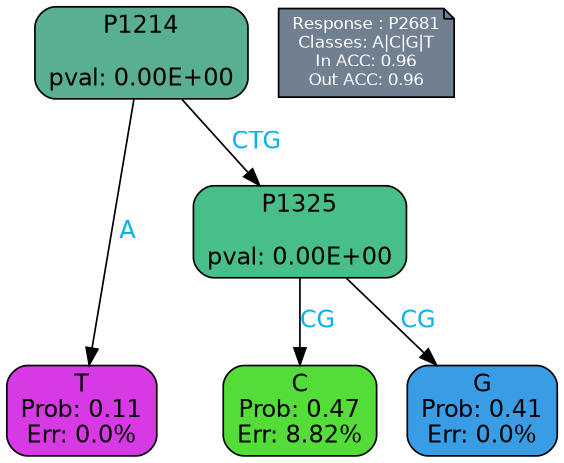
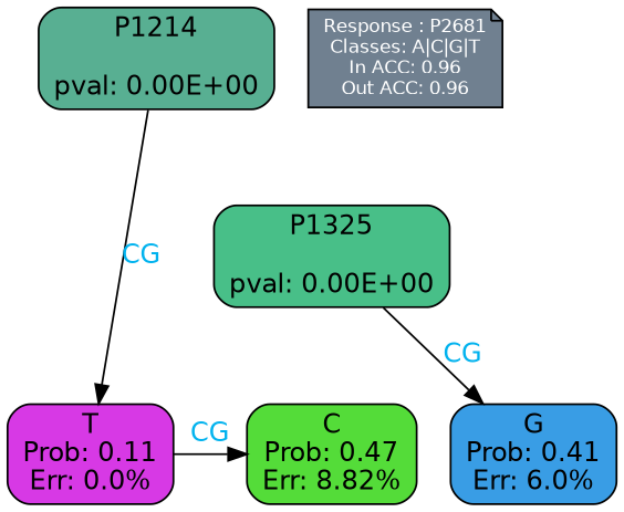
  digraph {
    ranksep=equally
    splines=polylines
    node [color=black fontname=helvetica shape=box style="filled, rounded"]
    edge [fontcolor=deepskyblue2 fontname=helvetica]
    n1 [fillcolor="#d739e5" label="T\nProb: 0.11\nErr: 0.0%"]
-   n2 [fillcolor="#399de5" label="G\nProb: 0.41\nErr: 0.0%"]
+   n2 [fillcolor="#399de5" label="G\nProb: 0.41\nErr: 6.0%"]
    n3 [fillcolor="#54dc39" label="C\nProb: 0.47\nErr: 8.82%"]
    n4 [align=left fillcolor=slategray fontcolor=white fontsize=10 label="Response : P2681\nClasses: A|C|G|T\nIn ACC: 0.96\nOut ACC: 0.96\n" shape=note style=filled]
    n5 [fillcolor="#58af92" label="P1214\n\npval: 0.00E+00"]
    n6 [fillcolor="#48bf88" label="P1325\n\npval: 0.00E+00"]
    subgraph sub_1 {
      rank=same
      n1
      n2
      n3
    }
    subgraph sub_2 {
      rank=same
      n4
      n5
    }
-   n5 -> n1 [label=A]
-   n5 -> n6 [label=CTG]
+   n5 -> n1 [label=CG]
    n6 -> n2 [label=CG]
-   n6 -> n3 [label=CG]
+   n1 -> n3 [label=CG]
  }
